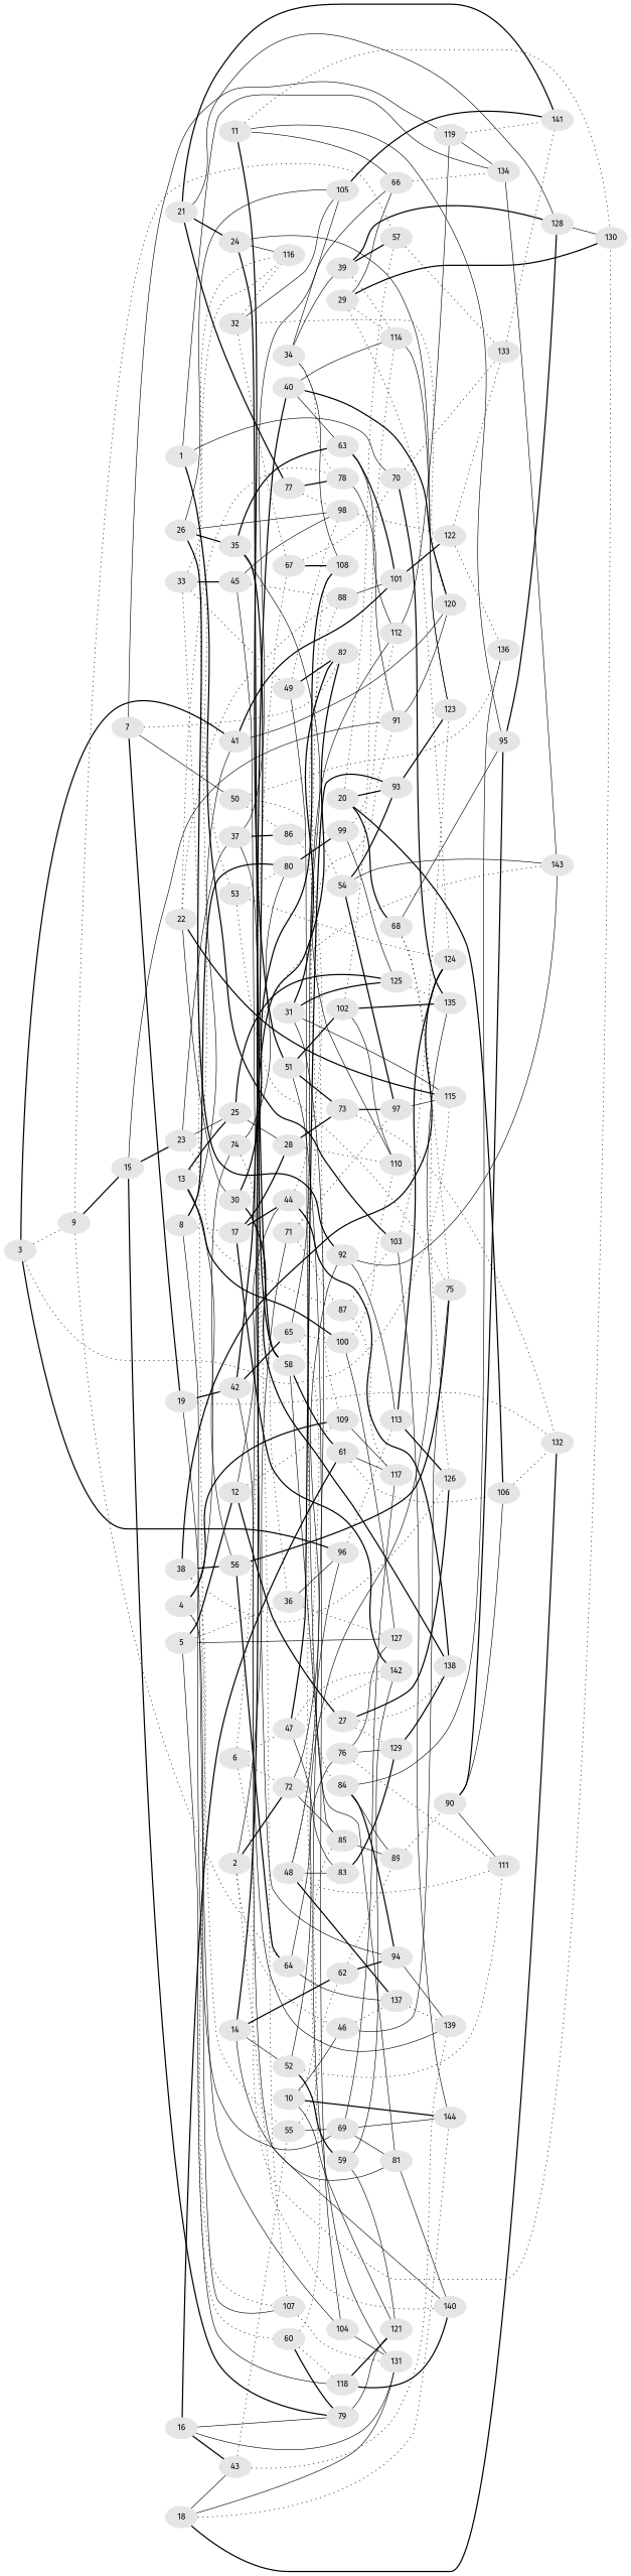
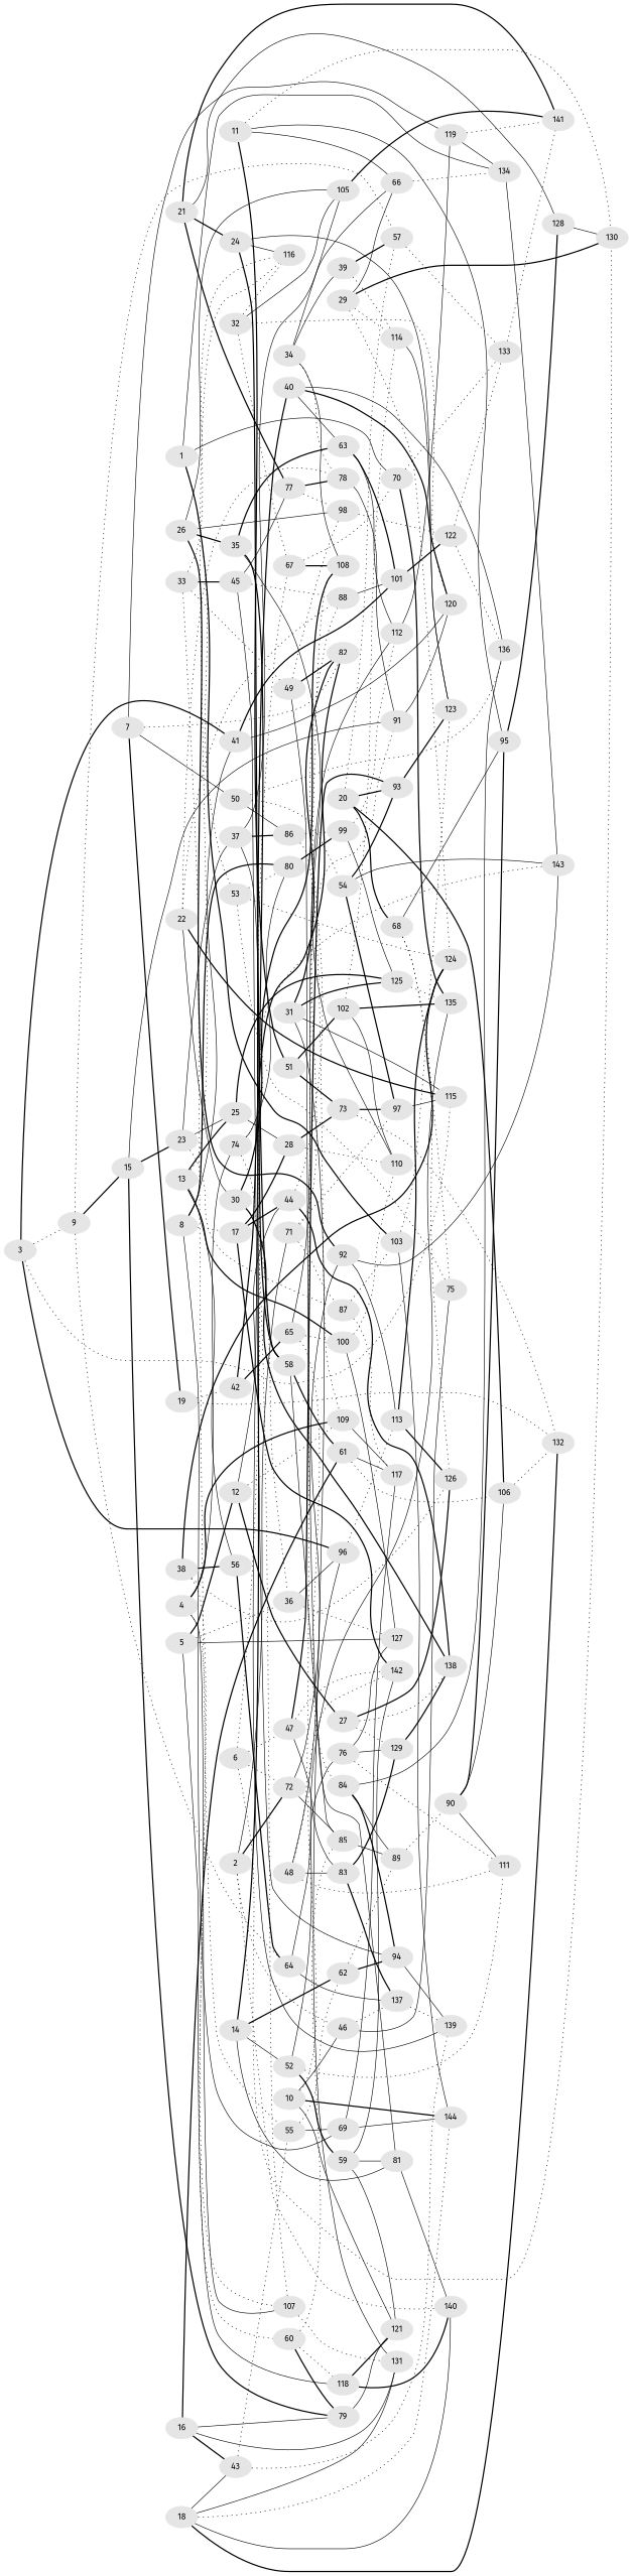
  graph {
    fontname="Fira Sans"
    rankdir=LR
    node [color=gray90 fontname="Fira Sans" style=filled]
    edge [fontname="Fira Sans" style=solid]
    1
    53
    70
    103
    134
    80
    124
    75
    135
    133
    144
    123
    143
    2
    46
    71
    72
    140
    137
    91
    87
    97
    92
    85
    3
    9
    41
    96
    115
    15
    57
    64
    120
    101
    113
    4
    60
    74
    107
    109
    118
    79
    131
    117
    5
    12
    36
    127
    27
    44
    121
    6
    47
    67
    130
    142
    93
    83
    108
    7
    19
    50
    82
    119
-   104
    132
    42
    86
    136
    54
    141
    8
    17
    69
    28
    99
    23
    76
    10
    11
    51
    66
    95
    73
    102
    128
    126
    129
    138
    88
    13
    25
    56
    100
    116
    125
    110
    14
    40
    52
    62
    81
    63
    111
    59
    94
    89
    37
    16
    43
    61
    55
    139
    106
    18
    65
    20
    68
    21
    24
    77
    58
    78
    98
    22
    30
    26
    35
    105
    122
    29
    114
    31
    32
    33
    45
    49
    34
    39
    112
    38
    84
    48
    90
    1 -- 53 [style=dotted]
    1 -- 70
    1 -- 103 [style=bold]
    1 -- 134
    53 -- 80 [style=dotted]
    53 -- 124 [style=dotted]
    53 -- 75 [style=dotted]
    70 -- 135 [style=bold]
    70 -- 133 [style=dotted]
    103 -- 144
    103 -- 123 [style=dotted]
    134 -- 143
    80 -- 99 [style=bold]
    133 -- 141 [style=dotted]
    2 -- 46 [style=dotted]
    2 -- 71
    2 -- 72 [style=bold]
    2 -- 140 [style=dotted]
    46 -- 75
    46 -- 137 [style=dotted]
    71 -- 91 [style=dotted]
    71 -- 87 [style=dotted]
    71 -- 97 [style=dotted]
    72 -- 92
    72 -- 85
    137 -- 139 [style=dotted]
    91 -- 120
    87 -- 103 [style=dotted]
    87 -- 117 [style=dotted]
    97 -- 115
    92 -- 143
    92 -- 113
    85 -- 89
    3 -- 9 [style=dotted]
    3 -- 41 [style=bold]
    3 -- 96 [style=bold]
    3 -- 115 [style=dotted]
    9 -- 15 [style=bold]
    9 -- 57 [style=dotted]
    9 -- 64 [style=dotted]
    41 -- 120
    41 -- 101 [style=bold]
    96 -- 113 [style=dotted]
    15 -- 91
    15 -- 79 [style=bold]
    15 -- 23 [style=bold]
    57 -- 133 [style=dotted]
    64 -- 137
    64 -- 76
    101 -- 122 [style=bold]
    113 -- 124 [style=bold]
    113 -- 126 [style=bold]
    4 -- 60 [style=dotted]
    4 -- 74
    4 -- 107
    4 -- 109 [style=bold]
    60 -- 85 [style=dotted]
    60 -- 118 [style=dotted]
    60 -- 79 [style=bold]
    74 -- 80
    74 -- 143 [style=dotted]
    74 -- 107 [style=dotted]
    107 -- 131 [style=dotted]
    109 -- 117
    118 -- 140 [style=bold]
    118 -- 121 [style=bold]
    79 -- 121
    5 -- 118
    5 -- 12 [style=bold]
    5 -- 36 [style=dotted]
    5 -- 127
    12 -- 109 [style=dotted]
    12 -- 27 [style=bold]
    12 -- 44
    36 -- 96
    36 -- 127 [style=dotted]
    27 -- 126 [style=bold]
    27 -- 129 [style=dotted]
    27 -- 138 [style=dotted]
    44 -- 138 [style=bold]
    44 -- 88 [style=dotted]
    6 -- 72 [style=dotted]
    6 -- 47 [style=dotted]
    6 -- 67 [style=dotted]
    6 -- 130 [style=dotted]
    47 -- 142 [style=dotted]
    47 -- 93 [style=bold]
    47 -- 83
    67 -- 70 [style=dotted]
    67 -- 108 [style=bold]
    93 -- 123 [style=bold]
-   48 -- 137 [style=bold]
+   83 -- 137 [style=bold]
    83 -- 129 [style=bold]
    7 -- 19 [style=bold]
    7 -- 50
    7 -- 82 [style=dotted]
    7 -- 119
-   19 -- 104
    19 -- 132 [style=dotted]
-   19 -- 42 [style=bold]
-   50 -- 86 [style=dotted]
+   19 -- 42 [style=dotted]
+   50 -- 86
    50 -- 136 [style=dotted]
    50 -- 54 [style=dotted]
    119 -- 134
    119 -- 141 [style=dotted]
-   104 -- 131
-   42 -- 140
+   18 -- 140
    42 -- 82 [style=bold]
    42 -- 65 [style=bold]
    86 -- 109 [style=dotted]
    86 -- 99 [style=dotted]
    54 -- 143
    54 -- 97 [style=bold]
    54 -- 93 [style=bold]
    8 -- 80 [style=bold]
    8 -- 41
    8 -- 17 [style=dotted]
    8 -- 69
    17 -- 44 [style=bold]
    17 -- 142 [style=bold]
    17 -- 28 [style=bold]
    69 -- 144
    69 -- 117
    28 -- 73 [style=bold]
    28 -- 110 [style=dotted]
    99 -- 125
    99 -- 112 [style=dotted]
    23 -- 87 [style=dotted]
    23 -- 25
    23 -- 37
    76 -- 127
    76 -- 129
    76 -- 111 [style=dotted]
    10 -- 144 [style=bold]
    10 -- 46
    10 -- 121
    10 -- 142 [style=dotted]
    11 -- 130 [style=dotted]
    11 -- 51 [style=bold]
    11 -- 66
    11 -- 95
-   51 -- 104
    51 -- 73 [style=bold]
    51 -- 102 [style=bold]
    66 -- 134 [style=dotted]
    95 -- 128 [style=bold]
    73 -- 97 [style=bold]
    73 -- 132 [style=dotted]
    102 -- 135 [style=bold]
    102 -- 110
    102 -- 114 [style=dotted]
    128 -- 130
    129 -- 138 [style=bold]
    88 -- 101
    13 -- 25 [style=bold]
    13 -- 56
    13 -- 100 [style=bold]
    13 -- 116 [style=dotted]
    25 -- 28
    25 -- 125 [style=bold]
-   56 -- 75 [style=bold]
    56 -- 64 [style=bold]
    100 -- 127
    100 -- 110 [style=dotted]
    125 -- 135 [style=dotted]
    14 -- 40 [style=bold]
    14 -- 52
    14 -- 62 [style=bold]
    14 -- 81
    40 -- 120 [style=bold]
-   40 -- 114
+   40 -- 136
    40 -- 63
    52 -- 135
    52 -- 111 [style=dotted]
    52 -- 59 [style=bold]
    62 -- 94 [style=bold]
    62 -- 89 [style=dotted]
    81 -- 140
    63 -- 101 [style=bold]
    63 -- 112
    59 -- 121
    59 -- 142
-   69 -- 81
+   59 -- 81
    94 -- 139
    89 -- 90 [style=dotted]
    37 -- 86 [style=bold]
    37 -- 66
    37 -- 139
    16 -- 79
    16 -- 131
    16 -- 43 [style=bold]
    16 -- 61 [style=bold]
    43 -- 55 [style=dotted]
    43 -- 139 [style=dotted]
    61 -- 117
    61 -- 106 [style=dotted]
    55 -- 69
    55 -- 62 [style=dotted]
    106 -- 132 [style=dotted]
    18 -- 144 [style=dotted]
    18 -- 131
    18 -- 132 [style=bold]
    18 -- 43
    65 -- 100 [style=dotted]
    65 -- 112
    65 -- 84 [style=dotted]
    20 -- 57 [style=dotted]
    20 -- 93 [style=bold]
    20 -- 106 [style=bold]
    20 -- 68 [style=bold]
    68 -- 75 [style=dotted]
    68 -- 95
    68 -- 126 [style=dotted]
    21 -- 141 [style=bold]
    21 -- 128
    21 -- 24 [style=bold]
    21 -- 77 [style=bold]
    24 -- 123
    24 -- 116
    24 -- 58 [style=bold]
    77 -- 78 [style=bold]
    77 -- 98 [style=dotted]
    58 -- 85
    58 -- 61 [style=bold]
    78 -- 91
    98 -- 122 [style=dotted]
    22 -- 115 [style=bold]
    22 -- 88 [style=dotted]
    22 -- 78 [style=dotted]
    22 -- 30
    30 -- 36 [style=dotted]
    30 -- 108 [style=bold]
    30 -- 138 [style=bold]
    26 -- 92 [style=bold]
    26 -- 98
    26 -- 35 [style=bold]
    26 -- 105
    35 -- 110
    35 -- 63 [style=bold]
    35 -- 58 [style=bold]
    105 -- 141 [style=bold]
    122 -- 133 [style=dotted]
    122 -- 136 [style=dotted]
    29 -- 124 [style=dotted]
    29 -- 130 [style=bold]
    29 -- 66
    29 -- 114 [style=dotted]
    114 -- 123
    31 -- 115
    31 -- 131
    31 -- 82 [style=bold]
    31 -- 125 [style=bold]
    32 -- 120 [style=dotted]
    32 -- 67 [style=dotted]
    32 -- 116 [style=dotted]
    32 -- 105
    33 -- 116 [style=dotted]
    33 -- 55 [style=dotted]
    33 -- 45 [style=bold]
    33 -- 49 [style=dotted]
    45 -- 88 [style=dotted]
    45 -- 94
-   45 -- 98
+   45 -- 77
    49 -- 82 [style=bold]
    49 -- 81
    49 -- 98 [style=dotted]
    34 -- 108
    34 -- 78 [style=dotted]
    34 -- 105
    34 -- 39
    39 -- 57 [style=bold]
-   39 -- 128 [style=bold]
    39 -- 114 [style=dotted]
    112 -- 119
    38 -- 124 [style=bold]
    38 -- 107 [style=dotted]
    38 -- 126 [style=dotted]
    38 -- 56 [style=bold]
    84 -- 136
    84 -- 94 [style=bold]
    84 -- 89
    48 -- 96
    48 -- 83
    48 -- 108 [style=dotted]
    48 -- 111 [style=dotted]
    90 -- 95 [style=bold]
    90 -- 111
    90 -- 106
  }
